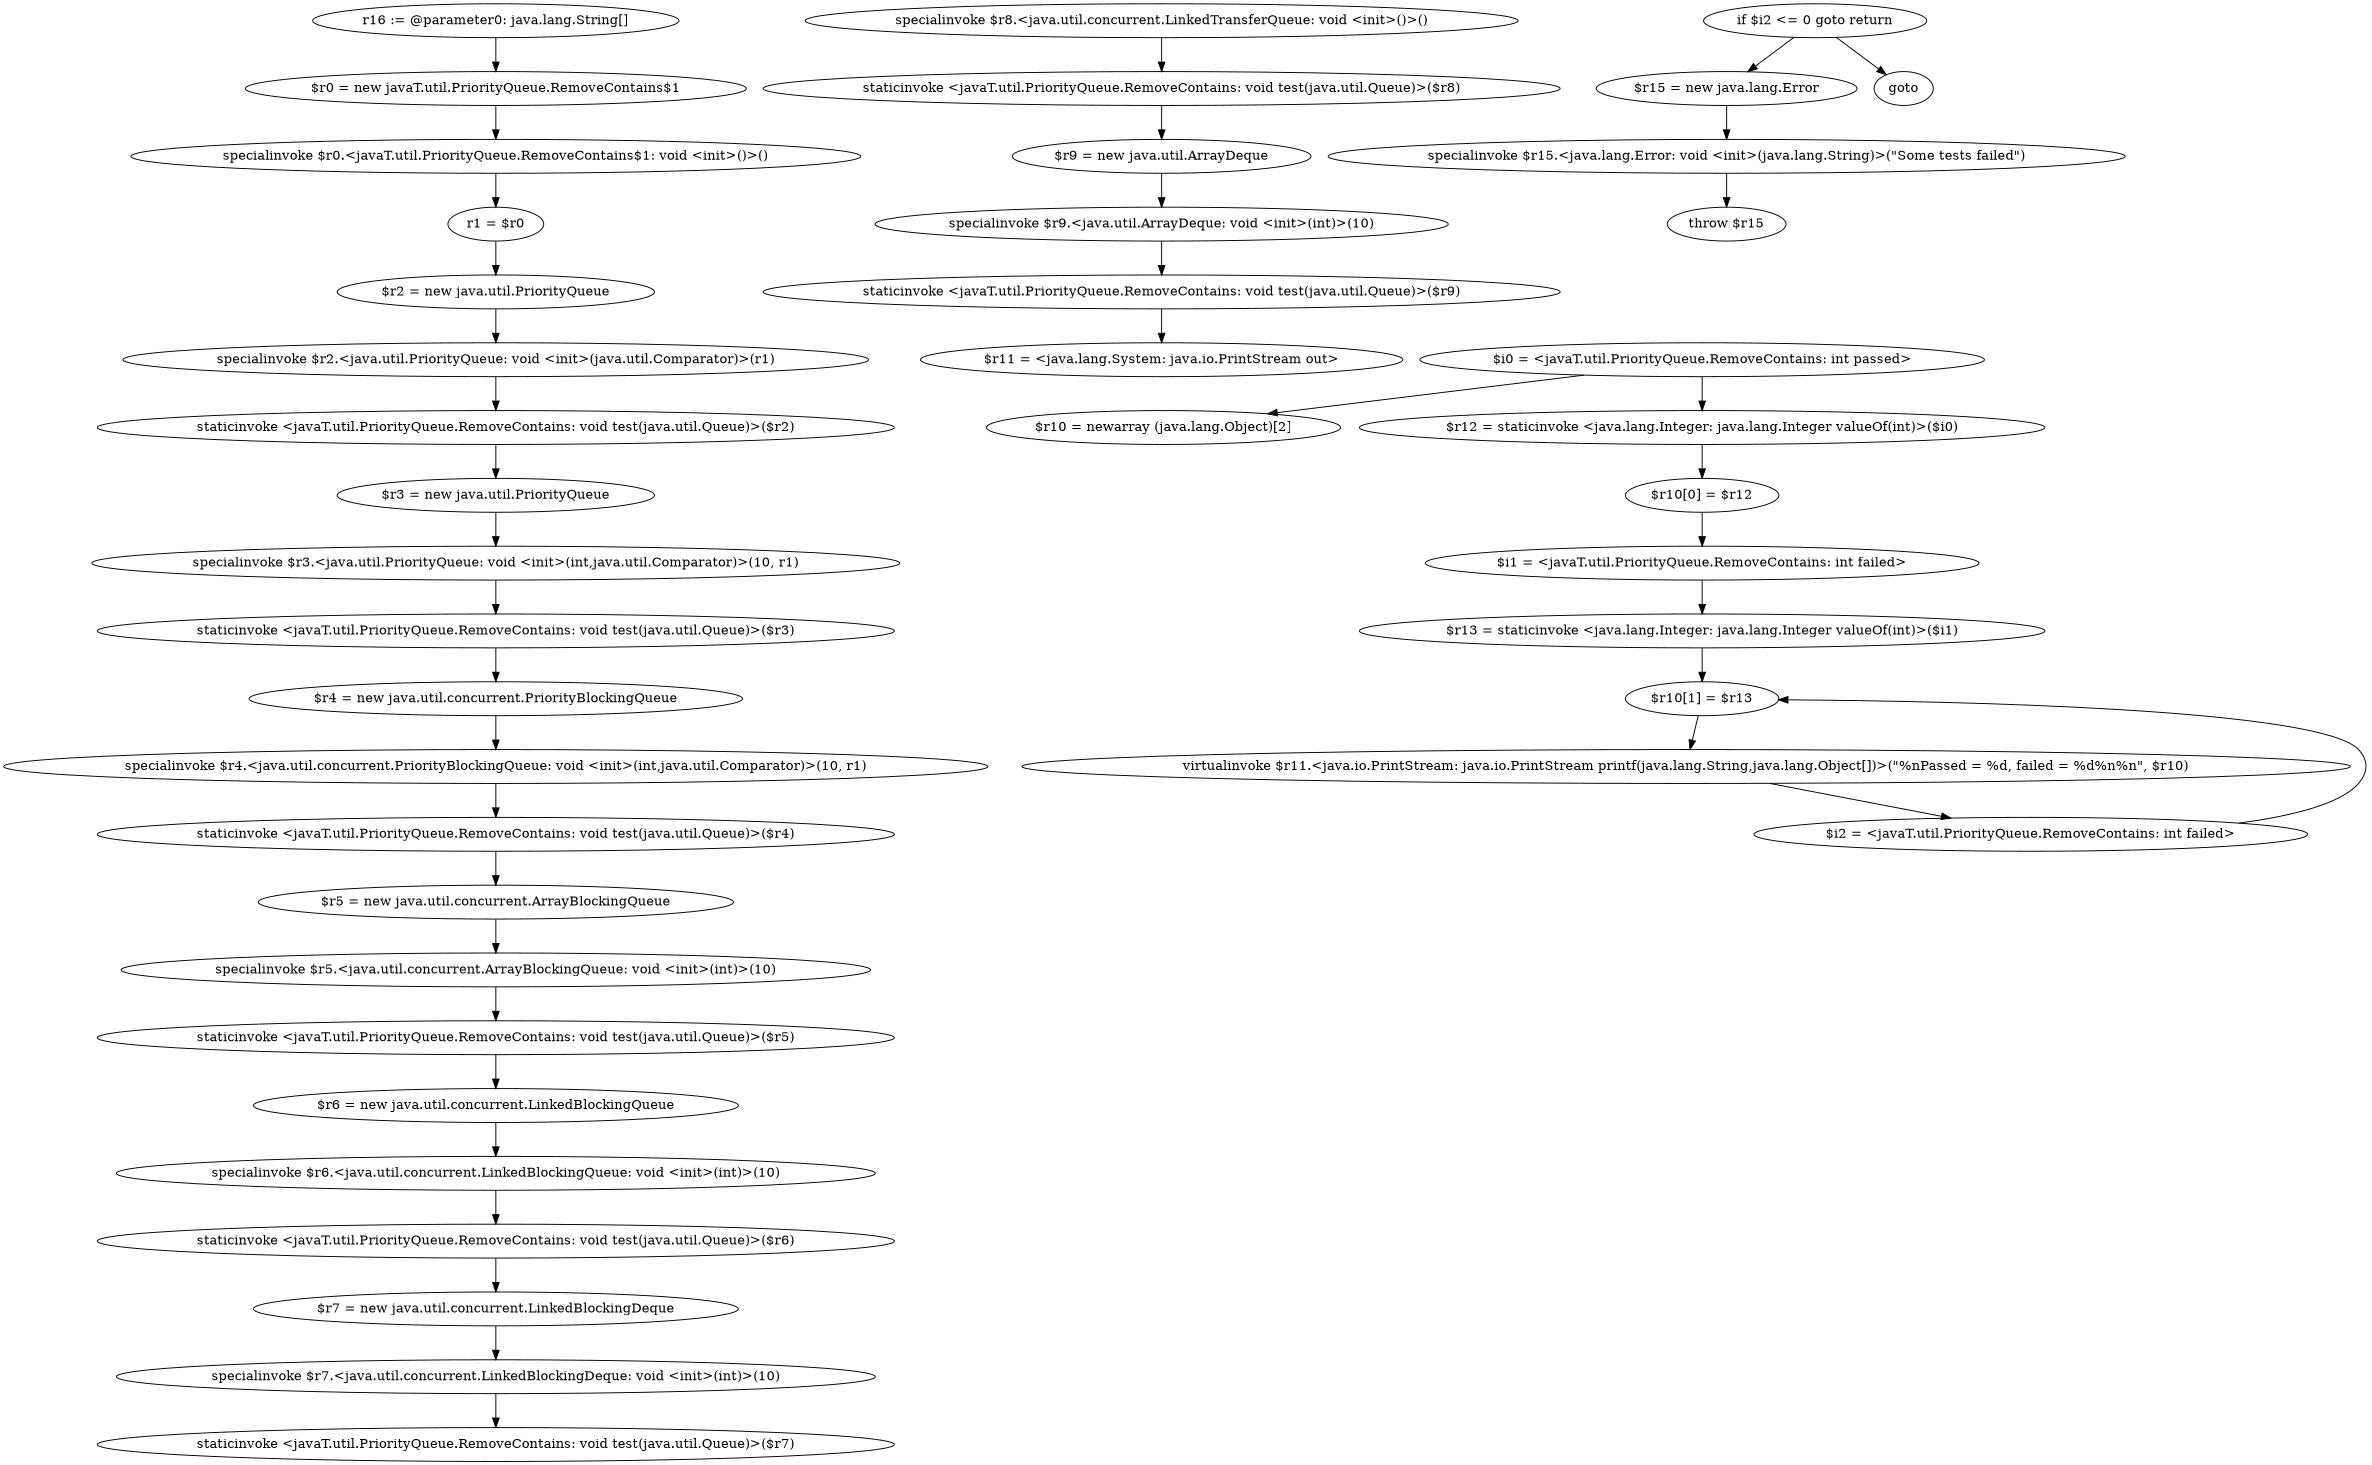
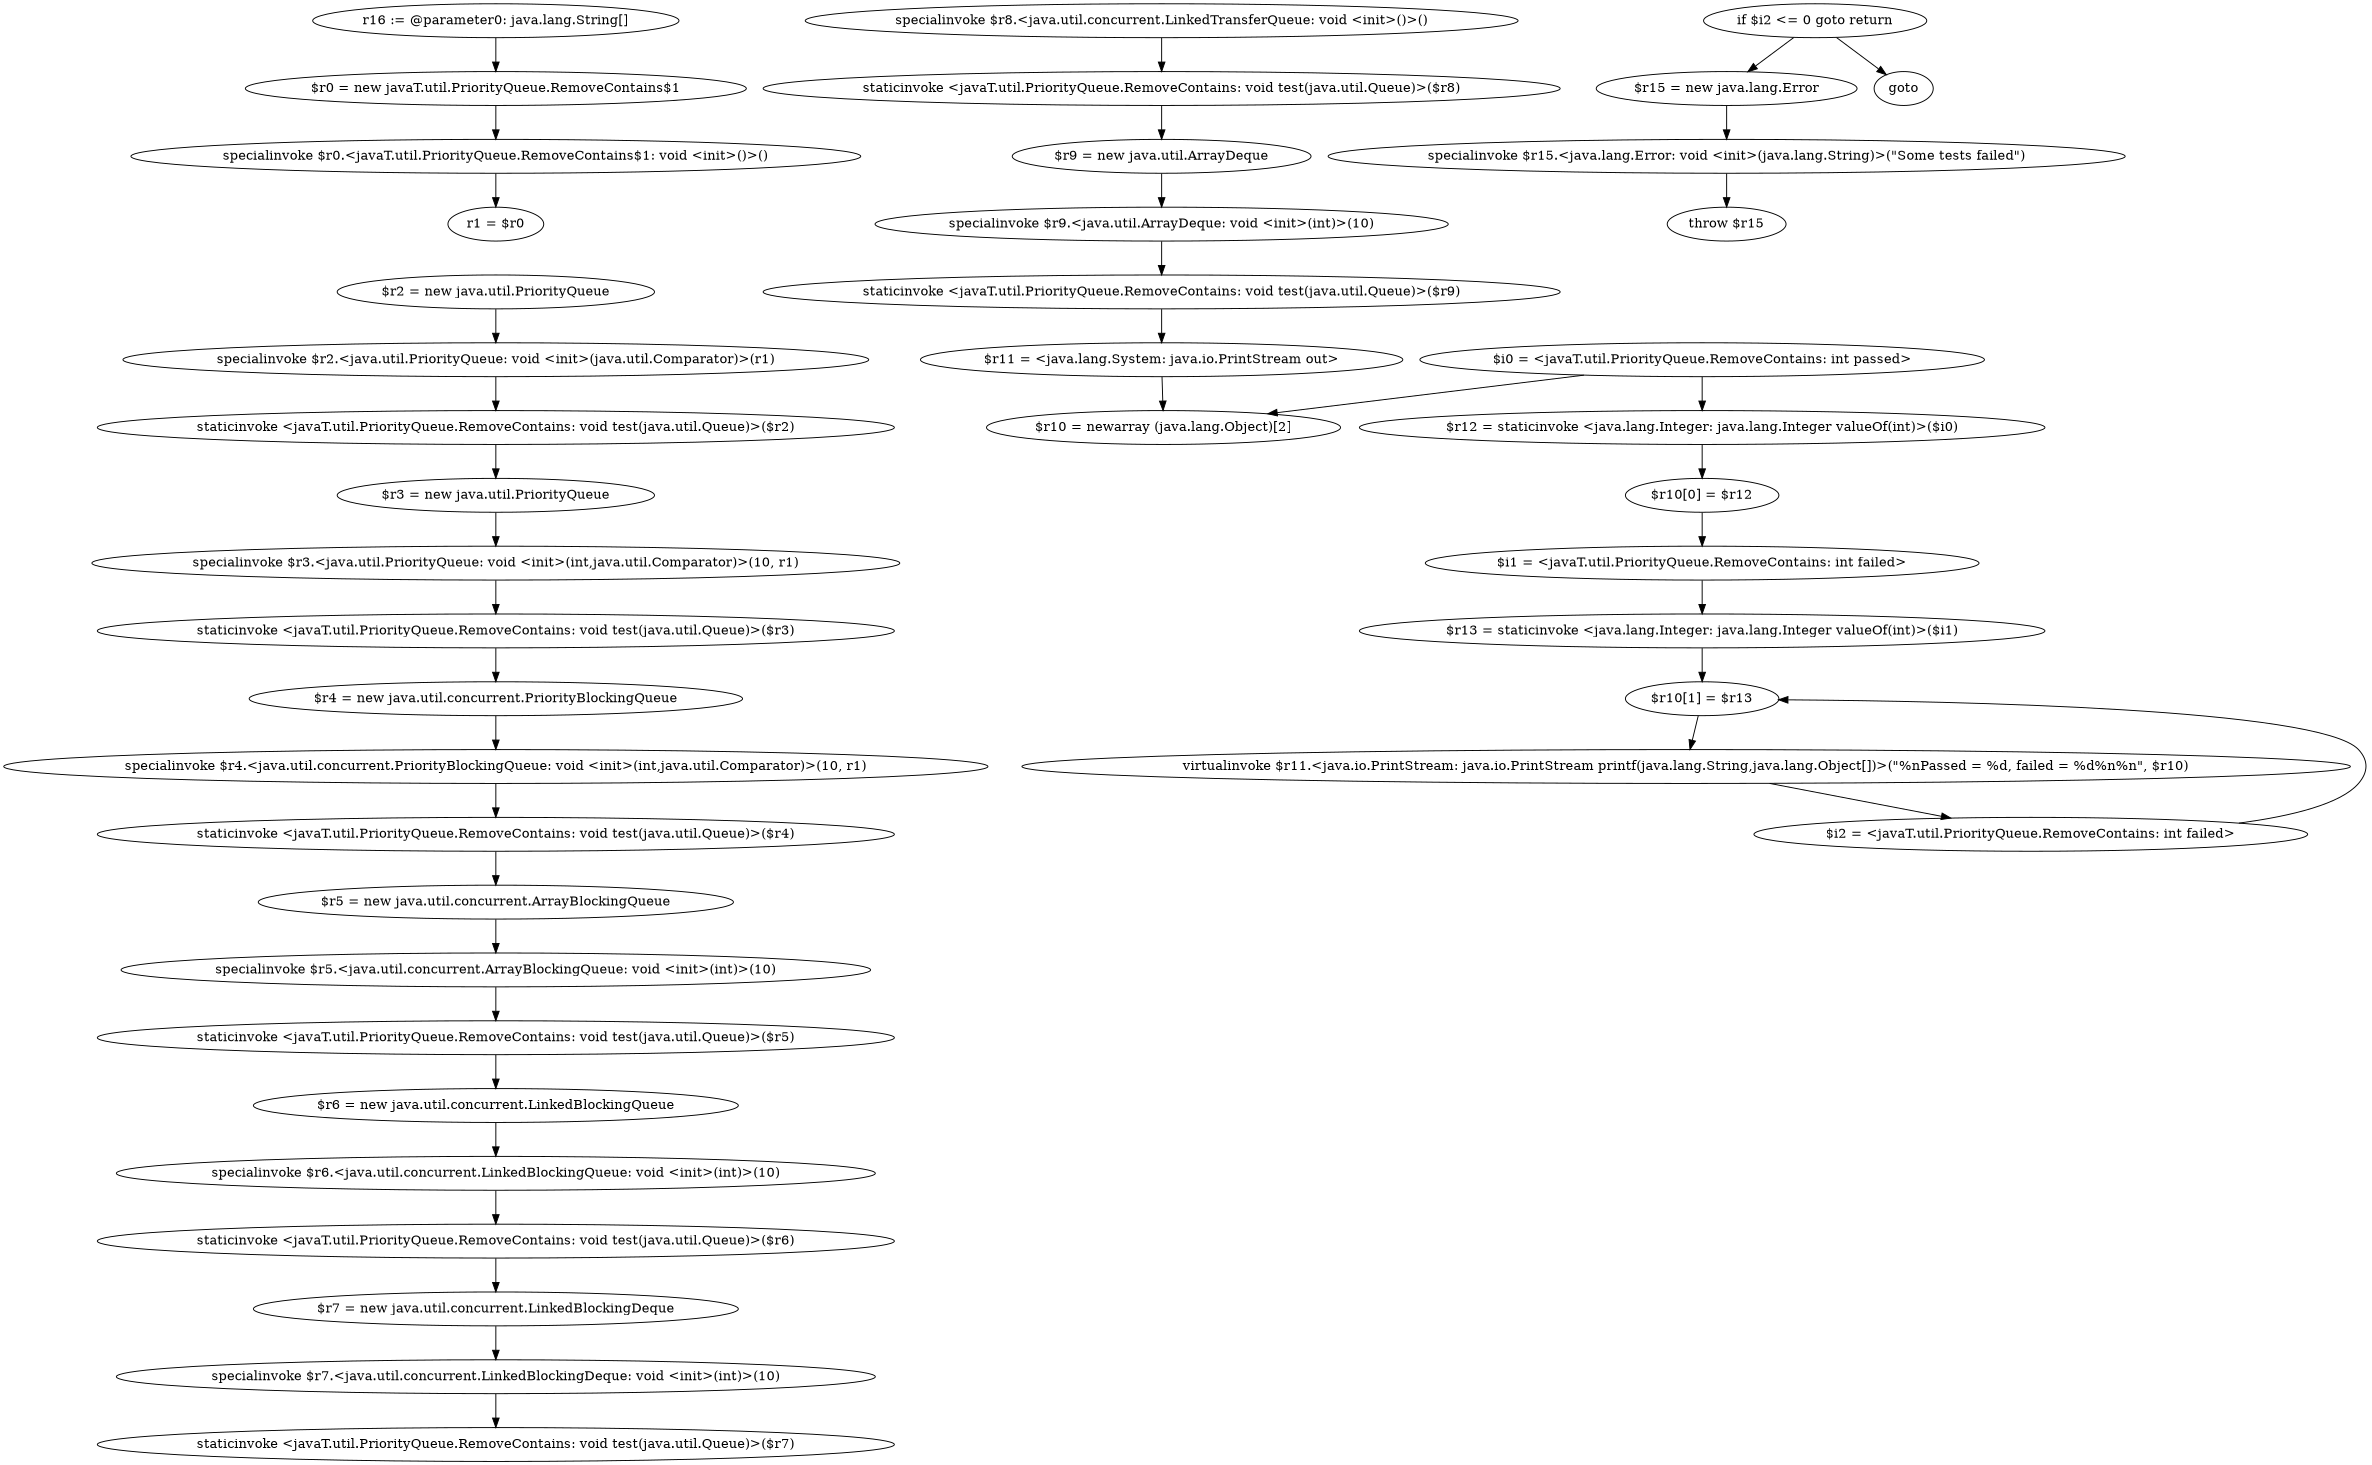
  digraph {
    "r16 := @parameter0: java.lang.String[]"
    "$r0 = new javaT.util.PriorityQueue.RemoveContains$1"
    "specialinvoke $r0.<javaT.util.PriorityQueue.RemoveContains$1: void <init>()>()"
    "r1 = $r0"
    "$r2 = new java.util.PriorityQueue"
    "specialinvoke $r2.<java.util.PriorityQueue: void <init>(java.util.Comparator)>(r1)"
    "staticinvoke <javaT.util.PriorityQueue.RemoveContains: void test(java.util.Queue)>($r2)"
    "$r3 = new java.util.PriorityQueue"
    "specialinvoke $r3.<java.util.PriorityQueue: void <init>(int,java.util.Comparator)>(10, r1)"
    "staticinvoke <javaT.util.PriorityQueue.RemoveContains: void test(java.util.Queue)>($r3)"
    "$r4 = new java.util.concurrent.PriorityBlockingQueue"
    "specialinvoke $r4.<java.util.concurrent.PriorityBlockingQueue: void <init>(int,java.util.Comparator)>(10, r1)"
    "staticinvoke <javaT.util.PriorityQueue.RemoveContains: void test(java.util.Queue)>($r4)"
    "$r5 = new java.util.concurrent.ArrayBlockingQueue"
    "specialinvoke $r5.<java.util.concurrent.ArrayBlockingQueue: void <init>(int)>(10)"
    "staticinvoke <javaT.util.PriorityQueue.RemoveContains: void test(java.util.Queue)>($r5)"
    "$r6 = new java.util.concurrent.LinkedBlockingQueue"
    "specialinvoke $r6.<java.util.concurrent.LinkedBlockingQueue: void <init>(int)>(10)"
    "staticinvoke <javaT.util.PriorityQueue.RemoveContains: void test(java.util.Queue)>($r6)"
    "$r7 = new java.util.concurrent.LinkedBlockingDeque"
    "specialinvoke $r7.<java.util.concurrent.LinkedBlockingDeque: void <init>(int)>(10)"
    "staticinvoke <javaT.util.PriorityQueue.RemoveContains: void test(java.util.Queue)>($r7)"
    "specialinvoke $r8.<java.util.concurrent.LinkedTransferQueue: void <init>()>()"
    "staticinvoke <javaT.util.PriorityQueue.RemoveContains: void test(java.util.Queue)>($r8)"
    "$r9 = new java.util.ArrayDeque"
    "specialinvoke $r9.<java.util.ArrayDeque: void <init>(int)>(10)"
    "staticinvoke <javaT.util.PriorityQueue.RemoveContains: void test(java.util.Queue)>($r9)"
    "$r11 = <java.lang.System: java.io.PrintStream out>"
    "$r10 = newarray (java.lang.Object)[2]"
    "$i0 = <javaT.util.PriorityQueue.RemoveContains: int passed>"
    "$r12 = staticinvoke <java.lang.Integer: java.lang.Integer valueOf(int)>($i0)"
    "$r10[0] = $r12"
    "$i1 = <javaT.util.PriorityQueue.RemoveContains: int failed>"
    "$r13 = staticinvoke <java.lang.Integer: java.lang.Integer valueOf(int)>($i1)"
    "$r10[1] = $r13"
    "virtualinvoke $r11.<java.io.PrintStream: java.io.PrintStream printf(java.lang.String,java.lang.Object[])>(\"%nPassed = %d, failed = %d%n%n\", $r10)"
    "$i2 = <javaT.util.PriorityQueue.RemoveContains: int failed>"
    "if $i2 <= 0 goto return"
    "$r15 = new java.lang.Error"
    n40 [label=goto]
    "specialinvoke $r15.<java.lang.Error: void <init>(java.lang.String)>(\"Some tests failed\")"
    "throw $r15"
    "r16 := @parameter0: java.lang.String[]" -> "$r0 = new javaT.util.PriorityQueue.RemoveContains$1"
    "$r0 = new javaT.util.PriorityQueue.RemoveContains$1" -> "specialinvoke $r0.<javaT.util.PriorityQueue.RemoveContains$1: void <init>()>()"
    "specialinvoke $r0.<javaT.util.PriorityQueue.RemoveContains$1: void <init>()>()" -> "r1 = $r0"
-   "r1 = $r0" -> "$r2 = new java.util.PriorityQueue"
    "$r2 = new java.util.PriorityQueue" -> "specialinvoke $r2.<java.util.PriorityQueue: void <init>(java.util.Comparator)>(r1)"
    "specialinvoke $r2.<java.util.PriorityQueue: void <init>(java.util.Comparator)>(r1)" -> "staticinvoke <javaT.util.PriorityQueue.RemoveContains: void test(java.util.Queue)>($r2)"
    "staticinvoke <javaT.util.PriorityQueue.RemoveContains: void test(java.util.Queue)>($r2)" -> "$r3 = new java.util.PriorityQueue"
    "$r3 = new java.util.PriorityQueue" -> "specialinvoke $r3.<java.util.PriorityQueue: void <init>(int,java.util.Comparator)>(10, r1)"
    "specialinvoke $r3.<java.util.PriorityQueue: void <init>(int,java.util.Comparator)>(10, r1)" -> "staticinvoke <javaT.util.PriorityQueue.RemoveContains: void test(java.util.Queue)>($r3)"
    "staticinvoke <javaT.util.PriorityQueue.RemoveContains: void test(java.util.Queue)>($r3)" -> "$r4 = new java.util.concurrent.PriorityBlockingQueue"
    "$r4 = new java.util.concurrent.PriorityBlockingQueue" -> "specialinvoke $r4.<java.util.concurrent.PriorityBlockingQueue: void <init>(int,java.util.Comparator)>(10, r1)"
    "specialinvoke $r4.<java.util.concurrent.PriorityBlockingQueue: void <init>(int,java.util.Comparator)>(10, r1)" -> "staticinvoke <javaT.util.PriorityQueue.RemoveContains: void test(java.util.Queue)>($r4)"
    "staticinvoke <javaT.util.PriorityQueue.RemoveContains: void test(java.util.Queue)>($r4)" -> "$r5 = new java.util.concurrent.ArrayBlockingQueue"
    "$r5 = new java.util.concurrent.ArrayBlockingQueue" -> "specialinvoke $r5.<java.util.concurrent.ArrayBlockingQueue: void <init>(int)>(10)"
    "specialinvoke $r5.<java.util.concurrent.ArrayBlockingQueue: void <init>(int)>(10)" -> "staticinvoke <javaT.util.PriorityQueue.RemoveContains: void test(java.util.Queue)>($r5)"
    "staticinvoke <javaT.util.PriorityQueue.RemoveContains: void test(java.util.Queue)>($r5)" -> "$r6 = new java.util.concurrent.LinkedBlockingQueue"
    "$r6 = new java.util.concurrent.LinkedBlockingQueue" -> "specialinvoke $r6.<java.util.concurrent.LinkedBlockingQueue: void <init>(int)>(10)"
    "specialinvoke $r6.<java.util.concurrent.LinkedBlockingQueue: void <init>(int)>(10)" -> "staticinvoke <javaT.util.PriorityQueue.RemoveContains: void test(java.util.Queue)>($r6)"
    "staticinvoke <javaT.util.PriorityQueue.RemoveContains: void test(java.util.Queue)>($r6)" -> "$r7 = new java.util.concurrent.LinkedBlockingDeque"
    "$r7 = new java.util.concurrent.LinkedBlockingDeque" -> "specialinvoke $r7.<java.util.concurrent.LinkedBlockingDeque: void <init>(int)>(10)"
    "specialinvoke $r7.<java.util.concurrent.LinkedBlockingDeque: void <init>(int)>(10)" -> "staticinvoke <javaT.util.PriorityQueue.RemoveContains: void test(java.util.Queue)>($r7)"
    "specialinvoke $r8.<java.util.concurrent.LinkedTransferQueue: void <init>()>()" -> "staticinvoke <javaT.util.PriorityQueue.RemoveContains: void test(java.util.Queue)>($r8)"
    "staticinvoke <javaT.util.PriorityQueue.RemoveContains: void test(java.util.Queue)>($r8)" -> "$r9 = new java.util.ArrayDeque"
    "$r9 = new java.util.ArrayDeque" -> "specialinvoke $r9.<java.util.ArrayDeque: void <init>(int)>(10)"
    "specialinvoke $r9.<java.util.ArrayDeque: void <init>(int)>(10)" -> "staticinvoke <javaT.util.PriorityQueue.RemoveContains: void test(java.util.Queue)>($r9)"
    "staticinvoke <javaT.util.PriorityQueue.RemoveContains: void test(java.util.Queue)>($r9)" -> "$r11 = <java.lang.System: java.io.PrintStream out>"
+   "$r11 = <java.lang.System: java.io.PrintStream out>" -> "$r10 = newarray (java.lang.Object)[2]"
    "$i0 = <javaT.util.PriorityQueue.RemoveContains: int passed>" -> "$r10 = newarray (java.lang.Object)[2]"
    "$i0 = <javaT.util.PriorityQueue.RemoveContains: int passed>" -> "$r12 = staticinvoke <java.lang.Integer: java.lang.Integer valueOf(int)>($i0)"
    "$r12 = staticinvoke <java.lang.Integer: java.lang.Integer valueOf(int)>($i0)" -> "$r10[0] = $r12"
    "$r10[0] = $r12" -> "$i1 = <javaT.util.PriorityQueue.RemoveContains: int failed>"
    "$i1 = <javaT.util.PriorityQueue.RemoveContains: int failed>" -> "$r13 = staticinvoke <java.lang.Integer: java.lang.Integer valueOf(int)>($i1)"
    "$r13 = staticinvoke <java.lang.Integer: java.lang.Integer valueOf(int)>($i1)" -> "$r10[1] = $r13"
    "$r10[1] = $r13" -> "virtualinvoke $r11.<java.io.PrintStream: java.io.PrintStream printf(java.lang.String,java.lang.Object[])>(\"%nPassed = %d, failed = %d%n%n\", $r10)"
    "virtualinvoke $r11.<java.io.PrintStream: java.io.PrintStream printf(java.lang.String,java.lang.Object[])>(\"%nPassed = %d, failed = %d%n%n\", $r10)" -> "$i2 = <javaT.util.PriorityQueue.RemoveContains: int failed>"
    "$i2 = <javaT.util.PriorityQueue.RemoveContains: int failed>" -> "$r10[1] = $r13"
    "if $i2 <= 0 goto return" -> "$r15 = new java.lang.Error"
    "if $i2 <= 0 goto return" -> n40
    "$r15 = new java.lang.Error" -> "specialinvoke $r15.<java.lang.Error: void <init>(java.lang.String)>(\"Some tests failed\")"
    "specialinvoke $r15.<java.lang.Error: void <init>(java.lang.String)>(\"Some tests failed\")" -> "throw $r15"
  }
